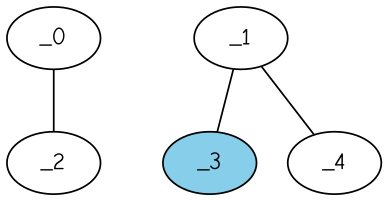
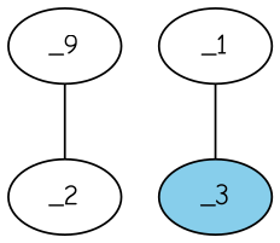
  graph {
    fontname="Comic Neue"
    node [fillcolor=white fontname="Comic Neue" style=filled]
    edge [fontname="Comic Neue"]
-   _0 [x=2.76393 y=2.50269]
+   _0 [x=2.76393 y=2.50269 label=_9]
    _2 [x=0.550085 y=0.489496]
    _3 [fillcolor=skyblue x=2.50741 y=0.580255]
    _1 [x=0.51 y=3]
-   _4 [x=1.72582 y=2.9122]
    _0 -- _2
    _1 -- _3
-   _1 -- _4
  }
